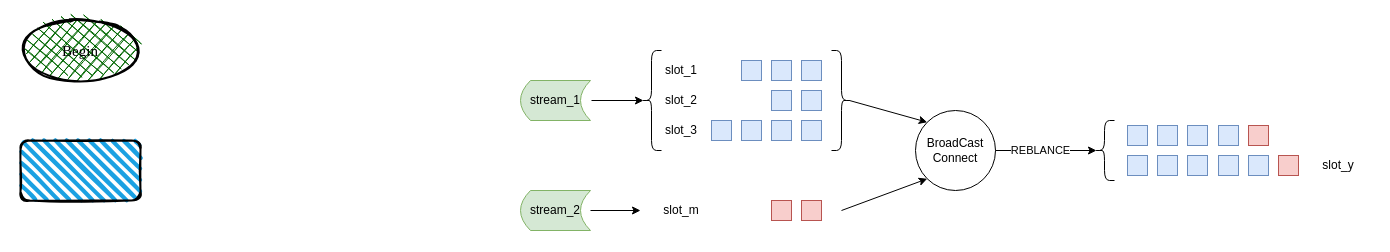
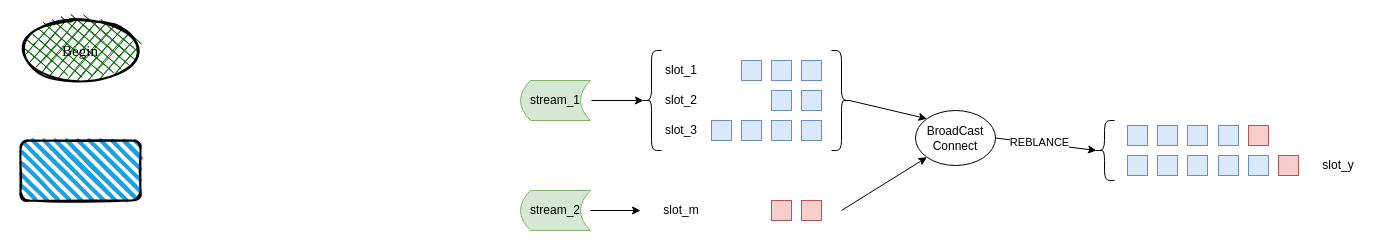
  <mxCell id="0" />
  <mxCell id="1" parent="0" />
  <mxCell id="2" value="" style="rounded=0;whiteSpace=wrap;html=1;fillColor=#dae8fc;strokeColor=#6c8ebf;" vertex="1" parent="1"><mxGeometry x="711" y="120" width="20" height="20" as="geometry" /></mxCell>
  <mxCell id="3" value="" style="rounded=0;whiteSpace=wrap;html=1;fillColor=#dae8fc;strokeColor=#6c8ebf;" vertex="1" parent="1"><mxGeometry x="741" y="120" width="20" height="20" as="geometry" /></mxCell>
  <mxCell id="4" value="" style="rounded=0;whiteSpace=wrap;html=1;fillColor=#dae8fc;strokeColor=#6c8ebf;" vertex="1" parent="1"><mxGeometry x="771" y="120" width="20" height="20" as="geometry" /></mxCell>
  <mxCell id="5" value="" style="rounded=0;whiteSpace=wrap;html=1;fillColor=#dae8fc;strokeColor=#6c8ebf;" vertex="1" parent="1"><mxGeometry x="801" y="120" width="20" height="20" as="geometry" /></mxCell>
  <mxCell id="6" value="" style="rounded=0;whiteSpace=wrap;html=1;fillColor=#dae8fc;strokeColor=#6c8ebf;" vertex="1" parent="1"><mxGeometry x="801" y="90" width="20" height="20" as="geometry" /></mxCell>
  <mxCell id="7" value="" style="rounded=0;whiteSpace=wrap;html=1;fillColor=#dae8fc;strokeColor=#6c8ebf;" vertex="1" parent="1"><mxGeometry x="801" y="60" width="20" height="20" as="geometry" /></mxCell>
  <mxCell id="8" value="" style="rounded=0;whiteSpace=wrap;html=1;fillColor=#dae8fc;strokeColor=#6c8ebf;" vertex="1" parent="1"><mxGeometry x="771" y="60" width="20" height="20" as="geometry" /></mxCell>
  <mxCell id="9" value="" style="rounded=0;whiteSpace=wrap;html=1;fillColor=#dae8fc;strokeColor=#6c8ebf;" vertex="1" parent="1"><mxGeometry x="771" y="90" width="20" height="20" as="geometry" /></mxCell>
  <mxCell id="10" value="" style="rounded=0;whiteSpace=wrap;html=1;fillColor=#dae8fc;strokeColor=#6c8ebf;" vertex="1" parent="1"><mxGeometry x="741" y="60" width="20" height="20" as="geometry" /></mxCell>
  <mxCell id="11" value="slot_1" style="text;html=1;strokeColor=none;fillColor=none;align=center;verticalAlign=middle;whiteSpace=wrap;rounded=0;" vertex="1" parent="1"><mxGeometry x="651" y="55" width="60" height="30" as="geometry" /></mxCell>
  <mxCell id="12" value="slot_2" style="text;html=1;strokeColor=none;fillColor=none;align=center;verticalAlign=middle;whiteSpace=wrap;rounded=0;" vertex="1" parent="1"><mxGeometry x="651" y="85" width="60" height="30" as="geometry" /></mxCell>
  <mxCell id="13" value="slot_3" style="text;html=1;strokeColor=none;fillColor=none;align=center;verticalAlign=middle;whiteSpace=wrap;rounded=0;" vertex="1" parent="1"><mxGeometry x="651" y="115" width="60" height="30" as="geometry" /></mxCell>
  <mxCell id="14" value="" style="shape=curlyBracket;whiteSpace=wrap;html=1;rounded=1;flipH=1;" vertex="1" parent="1"><mxGeometry x="831" y="50" width="20" height="100" as="geometry" /></mxCell>
  <mxCell id="15" value="" style="rounded=0;whiteSpace=wrap;html=1;fillColor=#f8cecc;strokeColor=#b85450;" vertex="1" parent="1"><mxGeometry x="771" y="200" width="20" height="20" as="geometry" /></mxCell>
  <mxCell id="16" value="" style="rounded=0;whiteSpace=wrap;html=1;fillColor=#f8cecc;strokeColor=#b85450;" vertex="1" parent="1"><mxGeometry x="801" y="200" width="20" height="20" as="geometry" /></mxCell>
- <mxCell id="17" value="BroadCast&lt;br&gt;Connect" style="ellipse;whiteSpace=wrap;html=1;aspect=fixed;" vertex="1" parent="1"><mxGeometry x="915" y="110" width="80" height="80" as="geometry" /></mxCell>
+ <mxCell id="17" value="BroadCast&lt;br&gt;Connect" style="ellipse;whiteSpace=wrap;html=1;aspect=fixed;" vertex="1" parent="1"><mxGeometry x="915" y="110" width="80" height="55" as="geometry" /></mxCell>
  <mxCell id="18" value="" style="endArrow=classic;html=1;rounded=0;exitX=0.1;exitY=0.5;exitDx=0;exitDy=0;exitPerimeter=0;entryX=0;entryY=0;entryDx=0;entryDy=0;" edge="1" parent="1" source="14" target="17"><mxGeometry width="50" height="50" relative="1" as="geometry"><mxPoint x="1061" y="290" as="sourcePoint" /><mxPoint x="1111" y="240" as="targetPoint" /></mxGeometry></mxCell>
  <mxCell id="19" value="" style="endArrow=classic;html=1;rounded=0;entryX=0;entryY=1;entryDx=0;entryDy=0;" edge="1" parent="1" target="17"><mxGeometry width="50" height="50" relative="1" as="geometry"><mxPoint x="841" y="210" as="sourcePoint" /><mxPoint x="1111" y="240" as="targetPoint" /></mxGeometry></mxCell>
  <mxCell id="20" value="" style="shape=curlyBracket;whiteSpace=wrap;html=1;rounded=1;" vertex="1" parent="1"><mxGeometry x="1094" y="120" width="20" height="60" as="geometry" /></mxCell>
  <mxCell id="21" value="" style="endArrow=classic;html=1;rounded=0;exitX=1;exitY=0.5;exitDx=0;exitDy=0;entryX=0.1;entryY=0.5;entryDx=0;entryDy=0;entryPerimeter=0;" edge="1" parent="1" source="17" target="20"><mxGeometry width="50" height="50" relative="1" as="geometry"><mxPoint x="1055" y="280" as="sourcePoint" /><mxPoint x="1105" y="230" as="targetPoint" /></mxGeometry></mxCell>
  <mxCell id="22" value="REBLANCE" style="edgeLabel;html=1;align=center;verticalAlign=middle;resizable=0;points=[];" vertex="1" connectable="0" parent="21"><mxGeometry x="-0.132" y="1" relative="1" as="geometry"><mxPoint as="offset" /></mxGeometry></mxCell>
  <mxCell id="23" value="slot_m" style="text;html=1;strokeColor=none;fillColor=none;align=center;verticalAlign=middle;whiteSpace=wrap;rounded=0;" vertex="1" parent="1"><mxGeometry x="651" y="195" width="60" height="30" as="geometry" /></mxCell>
  <mxCell id="24" value="" style="rounded=0;whiteSpace=wrap;html=1;fillColor=#dae8fc;strokeColor=#6c8ebf;" vertex="1" parent="1"><mxGeometry x="1127" y="125" width="20" height="20" as="geometry" /></mxCell>
  <mxCell id="25" value="" style="rounded=0;whiteSpace=wrap;html=1;fillColor=#dae8fc;strokeColor=#6c8ebf;" vertex="1" parent="1"><mxGeometry x="1157" y="125" width="20" height="20" as="geometry" /></mxCell>
  <mxCell id="26" value="" style="rounded=0;whiteSpace=wrap;html=1;fillColor=#dae8fc;strokeColor=#6c8ebf;" vertex="1" parent="1"><mxGeometry x="1187" y="125" width="20" height="20" as="geometry" /></mxCell>
  <mxCell id="27" value="" style="rounded=0;whiteSpace=wrap;html=1;fillColor=#dae8fc;strokeColor=#6c8ebf;" vertex="1" parent="1"><mxGeometry x="1127" y="155" width="20" height="20" as="geometry" /></mxCell>
  <mxCell id="28" value="" style="rounded=0;whiteSpace=wrap;html=1;fillColor=#dae8fc;strokeColor=#6c8ebf;" vertex="1" parent="1"><mxGeometry x="1157" y="155" width="20" height="20" as="geometry" /></mxCell>
  <mxCell id="29" value="" style="rounded=0;whiteSpace=wrap;html=1;fillColor=#dae8fc;strokeColor=#6c8ebf;" vertex="1" parent="1"><mxGeometry x="1187" y="155" width="20" height="20" as="geometry" /></mxCell>
  <mxCell id="30" value="" style="rounded=0;whiteSpace=wrap;html=1;fillColor=#dae8fc;strokeColor=#6c8ebf;" vertex="1" parent="1"><mxGeometry x="1218" y="125" width="20" height="20" as="geometry" /></mxCell>
  <mxCell id="31" value="" style="rounded=0;whiteSpace=wrap;html=1;fillColor=#dae8fc;strokeColor=#6c8ebf;" vertex="1" parent="1"><mxGeometry x="1218" y="155" width="20" height="20" as="geometry" /></mxCell>
  <mxCell id="32" value="" style="rounded=0;whiteSpace=wrap;html=1;fillColor=#dae8fc;strokeColor=#6c8ebf;" vertex="1" parent="1"><mxGeometry x="1248" y="155" width="20" height="20" as="geometry" /></mxCell>
  <mxCell id="33" value="" style="rounded=0;whiteSpace=wrap;html=1;fillColor=#f8cecc;strokeColor=#b85450;" vertex="1" parent="1"><mxGeometry x="1248" y="125" width="20" height="20" as="geometry" /></mxCell>
  <mxCell id="34" value="" style="rounded=0;whiteSpace=wrap;html=1;fillColor=#f8cecc;strokeColor=#b85450;" vertex="1" parent="1"><mxGeometry x="1278" y="155" width="20" height="20" as="geometry" /></mxCell>
  <mxCell id="35" value="slot_y" style="text;html=1;strokeColor=none;fillColor=none;align=center;verticalAlign=middle;whiteSpace=wrap;rounded=0;" vertex="1" parent="1"><mxGeometry x="1308" y="150" width="60" height="30" as="geometry" /></mxCell>
  <mxCell id="36" value="" style="shape=curlyBracket;whiteSpace=wrap;html=1;rounded=1;" vertex="1" parent="1"><mxGeometry x="641" y="50" width="20" height="100" as="geometry" /></mxCell>
  <mxCell id="37" value="" style="endArrow=classic;html=1;rounded=0;entryX=0.1;entryY=0.5;entryDx=0;entryDy=0;entryPerimeter=0;" edge="1" parent="1" target="36"><mxGeometry width="50" height="50" relative="1" as="geometry"><mxPoint x="591" y="100" as="sourcePoint" /><mxPoint x="1101" y="180" as="targetPoint" /></mxGeometry></mxCell>
  <mxCell id="38" value="" style="endArrow=classic;html=1;rounded=0;" edge="1" parent="1"><mxGeometry width="50" height="50" relative="1" as="geometry"><mxPoint x="590" y="210" as="sourcePoint" /><mxPoint y="210" as="targetPoint" x="640" /></mxGeometry></mxCell>
  <mxCell id="39" value="stream_1" style="shape=dataStorage;whiteSpace=wrap;html=1;fixedSize=1;size=10;fillColor=#d5e8d4;strokeColor=#82b366;" vertex="1" parent="1"><mxGeometry x="520" y="80" width="70" height="40" as="geometry" /></mxCell>
  <mxCell id="40" value="stream_2" style="shape=dataStorage;whiteSpace=wrap;html=1;fixedSize=1;size=10;fillColor=#d5e8d4;strokeColor=#82b366;" vertex="1" parent="1"><mxGeometry x="520" y="190" width="70" height="40" as="geometry" /></mxCell>
  <mxCell id="41" value="&lt;p&gt;&lt;font face=&quot;Comic Sans MS&quot; style=&quot;font-size: 15px&quot;&gt;Begin&lt;/font&gt;&lt;/p&gt;" style="ellipse;whiteSpace=wrap;html=1;strokeWidth=2;fillWeight=-1;hachureGap=8;fillStyle=cross-hatch;fillColor=#006600;sketch=1;" vertex="1" parent="1"><mxGeometry x="20" y="20" width="120" height="60" as="geometry" /></mxCell>
  <mxCell id="42" value="" style="rounded=1;whiteSpace=wrap;html=1;strokeWidth=2;fillWeight=4;hachureGap=8;hachureAngle=45;fillColor=#1ba1e2;sketch=1;fontFamily=Comic Sans MS;fontSize=15;" vertex="1" parent="1"><mxGeometry x="20" y="140" width="120" height="60" as="geometry" /></mxCell>
